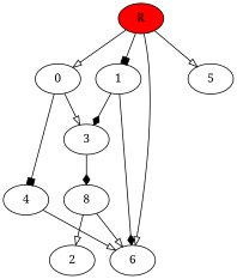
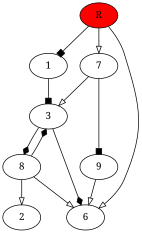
  digraph {
    fontname="Noto Serif"
    node [fontname="Noto Serif"]
    edge [arrowhead=onormal fontname="Noto Serif"]
    1
    3
    6
    8
    2
-   4
-   7 [label=0]
+   4 [label=9]
+   7
    R [fillcolor="#ff0000" style=filled]
-   5
-   1 -> 3 [arrowhead=diamond]
-   1 -> 6 [arrowhead=diamond]
+   1 -> 3 [arrowhead=box]
+   3 -> 6 [arrowhead=diamond]
    3 -> 8 [arrowhead=diamond]
+   8 -> 3 [arrowhead=diamond]
    8 -> 6
    8 -> 2
    4 -> 6
    7 -> 3
    7 -> 4 [arrowhead=box]
    R -> 1 [arrowhead=box]
    R -> 6
    R -> 7
-   R -> 5
  }
